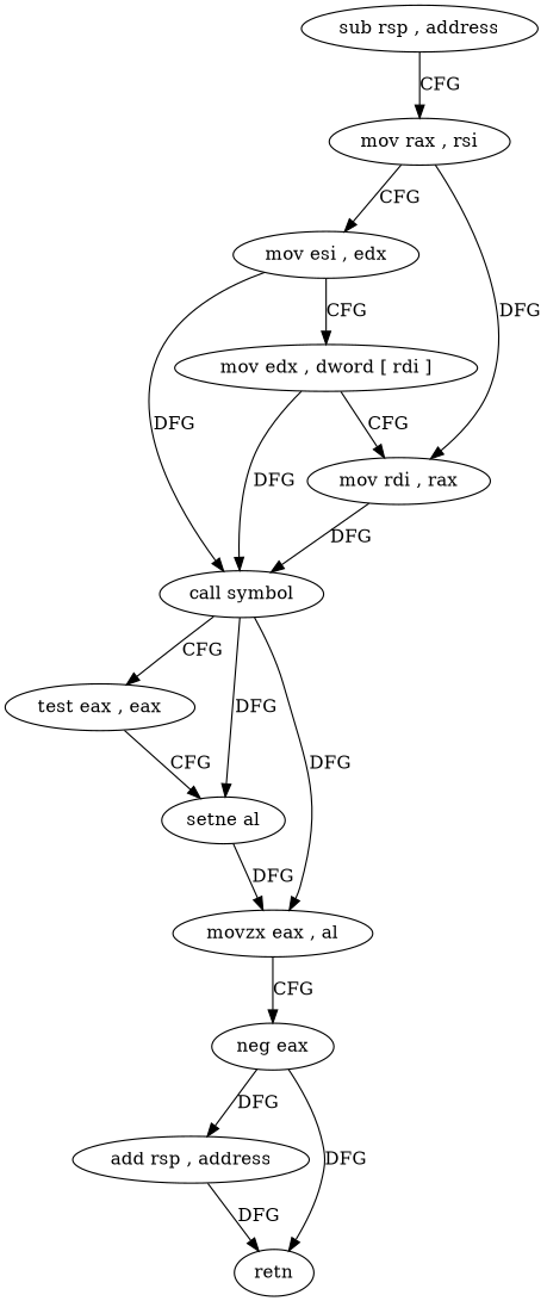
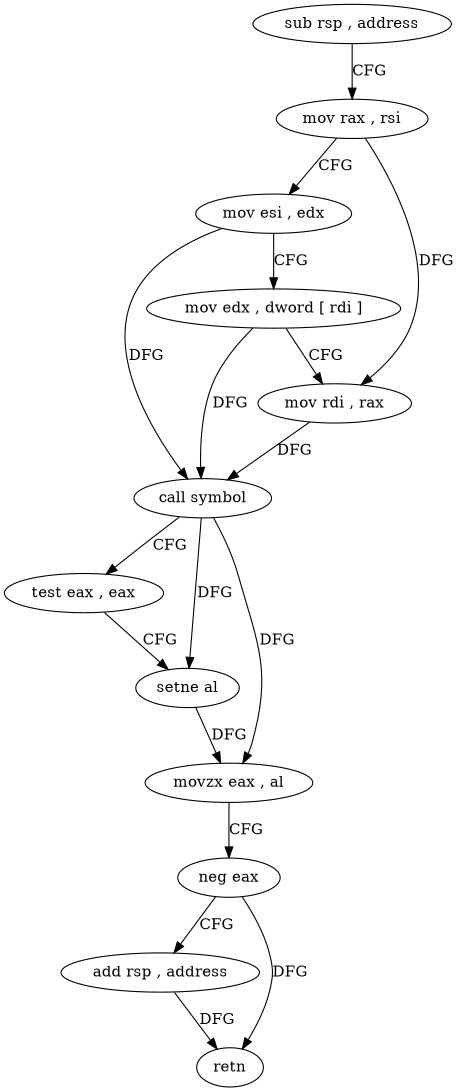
  digraph {
    n1 [label="sub rsp , address"]
    n2 [label="mov rax , rsi"]
    n3 [label="mov esi , edx"]
    n4 [label="mov rdi , rax"]
    n5 [label="mov edx , dword [ rdi ]"]
    n6 [label="call symbol"]
    n7 [label="test eax , eax"]
    n8 [label="setne al"]
    n9 [label="movzx eax , al"]
    n10 [label="neg eax"]
    n11 [label="add rsp , address"]
    n12 [label=retn]
    n1 -> n2 [label=CFG]
    n2 -> n3 [label=CFG]
    n2 -> n4 [label=DFG]
    n3 -> n5 [label=CFG]
    n3 -> n6 [label=DFG]
    n4 -> n6 [label=DFG]
    n5 -> n4 [label=CFG]
    n5 -> n6 [label=DFG]
    n6 -> n7 [label=CFG]
    n6 -> n8 [label=DFG]
    n6 -> n9 [label=DFG]
    n7 -> n8 [label=CFG]
    n8 -> n9 [label=DFG]
    n9 -> n10 [label=CFG]
-   n10 -> n11 [label=DFG]
+   n10 -> n11 [label=CFG]
    n10 -> n12 [label=DFG]
    n11 -> n12 [label=DFG]
  }
